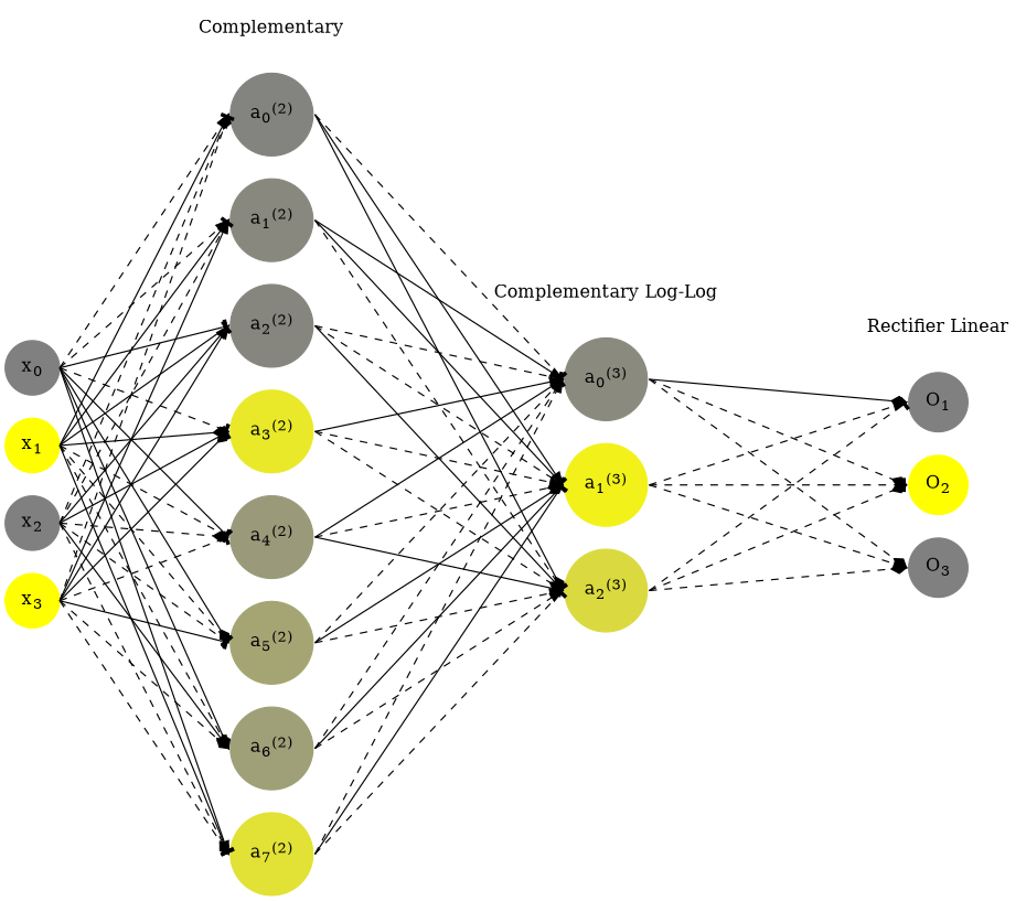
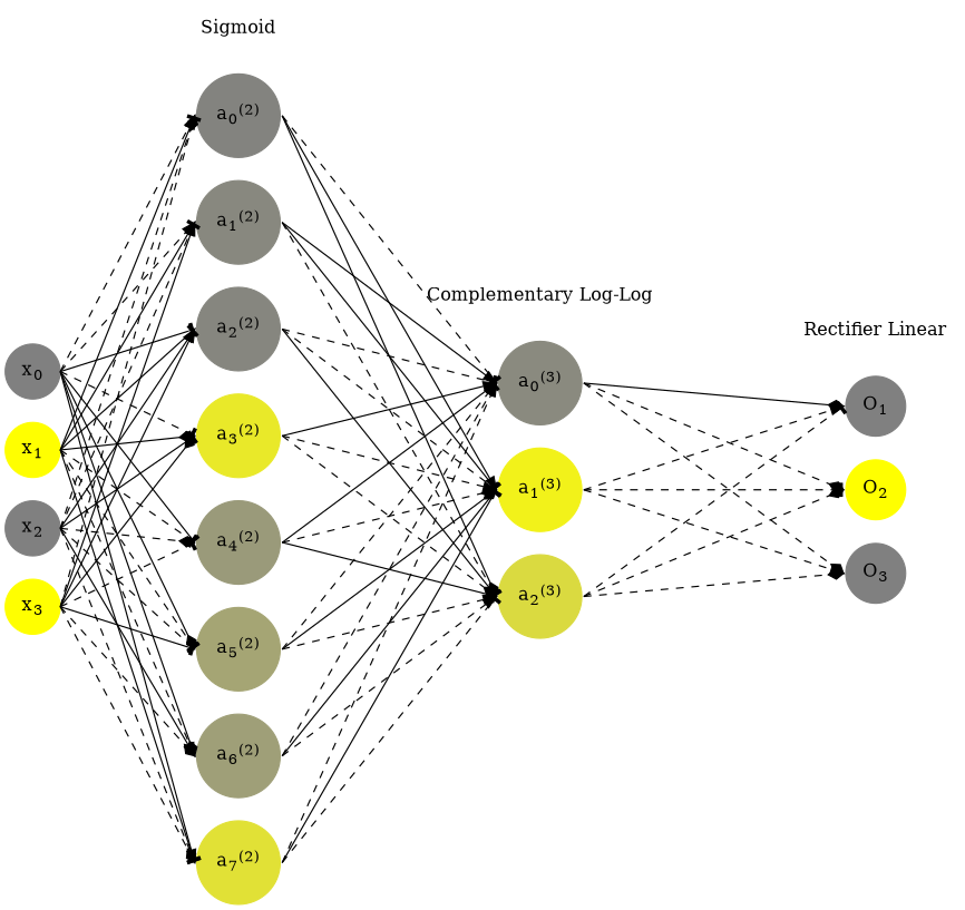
  digraph {
    rankdir=LR
    ranksep=1.4
    splines=false
    node [color="0.1667, 0.0, 0.5" fillcolor="0.1667, 0.0, 0.5" shape=circle style=filled]
    edge [headport=w style=dashed tailport=e arrowhead=tee]
    n1 [label=<x<sub>0</sub>>]
    n2 [color="0.1667, 1.0, 1.0" fillcolor="0.1667, 1.0, 1.0" label=<x<sub>1</sub>>]
    n3 [label=<x<sub>2</sub>>]
    n4 [color="0.1667, 1.0, 1.0" fillcolor="0.1667, 1.0, 1.0" label=<x<sub>3</sub>>]
    n5 [color="0.1667, 0.030018, 0.515009" fillcolor="0.1667, 0.030018, 0.515009" label=<a<sub>0</sub><sup>(2)</sup>>]
    n6 [color="0.1667, 0.068645, 0.534322" fillcolor="0.1667, 0.068645, 0.534322" label=<a<sub>1</sub><sup>(2)</sup>>]
    n7 [color="0.1667, 0.050027, 0.525014" fillcolor="0.1667, 0.050027, 0.525014" label=<a<sub>2</sub><sup>(2)</sup>>]
    n8 [color="0.1667, 0.823942, 0.911971" fillcolor="0.1667, 0.823942, 0.911971" label=<a<sub>3</sub><sup>(2)</sup>>]
    n9 [color="0.1667, 0.205045, 0.602522" fillcolor="0.1667, 0.205045, 0.602522" label=<a<sub>4</sub><sup>(2)</sup>>]
    n10 [color="0.1667, 0.296537, 0.648268" fillcolor="0.1667, 0.296537, 0.648268" label=<a<sub>5</sub><sup>(2)</sup>>]
    n11 [color="0.1667, 0.249301, 0.624650" fillcolor="0.1667, 0.249301, 0.624650" label=<a<sub>6</sub><sup>(2)</sup>>]
    n12 [color="0.1667, 0.758503, 0.879252" fillcolor="0.1667, 0.758503, 0.879252" label=<a<sub>7</sub><sup>(2)</sup>>]
    n13 [color="0.1667, 0.082189, 0.541094" fillcolor="0.1667, 0.082189, 0.541094" label=<a<sub>0</sub><sup>(3)</sup>>]
    n14 [color="0.1667, 0.891214, 0.945607" fillcolor="0.1667, 0.891214, 0.945607" label=<a<sub>1</sub><sup>(3)</sup>>]
    n15 [color="0.1667, 0.703788, 0.851894" fillcolor="0.1667, 0.703788, 0.851894" label=<a<sub>2</sub><sup>(3)</sup>>]
    n16 [label=<O<sub>1</sub>>]
    n17 [color="0.1667, 1.0, 1.0" fillcolor="0.1667, 1.0, 1.0" label=<O<sub>2</sub>>]
    n18 [label=<O<sub>3</sub>>]
-   n19 [label=Complementary shape=plaintext color=deeppink fillcolor="" style=""]
+   n19 [label=Sigmoid shape=plaintext color=deeppink fillcolor="" style=""]
    n20 [label="Complementary Log-Log" shape=plaintext color=blue fillcolor="" style=""]
    n21 [label="Rectifier Linear" shape=plaintext color=deeppink fillcolor="" style=""]
    subgraph sub_1 {
      n1
    }
    subgraph sub_2 {
      n2
    }
    subgraph sub_3 {
      n3
    }
    subgraph sub_4 {
      n4
    }
    subgraph sub_5 {
      n5
    }
    subgraph sub_6 {
      n6
    }
    subgraph sub_7 {
      n7
    }
    subgraph sub_8 {
      n8
    }
    subgraph sub_9 {
      n9
    }
    subgraph sub_10 {
      n10
    }
    subgraph sub_11 {
      n11
    }
    subgraph sub_12 {
      n12
    }
    subgraph sub_13 {
      n13
    }
    subgraph sub_14 {
      n14
    }
    subgraph sub_15 {
      n15
    }
    subgraph sub_16 {
      n16
    }
    subgraph sub_17 {
      n17
    }
    subgraph sub_18 {
      n18
    }
    subgraph sub_19 {
      rank=same
      n1
      n2
      n3
      n4
    }
    subgraph sub_20 {
      rank=same
      n5
      n6
      n7
      n8
      n9
      n10
      n11
      n12
    }
    subgraph sub_21 {
      rank=same
      n13
      n14
      n15
    }
    subgraph sub_22 {
      rank=same
      n16
      n17
      n18
    }
    subgraph sub_23 {
      rank=same
      n5
      n19
    }
    subgraph sub_24 {
      rank=same
      n13
      n20
    }
    subgraph sub_25 {
      rank=same
      n16
      n21
    }
    n1 -> n2 [style=invis arrowhead=""]
    n1 -> n5 [arrowhead=normal]
    n1 -> n6 [arrowhead=normal]
    n1 -> n7 [style=solid]
    n1 -> n8
    n1 -> n9 [style=solid]
    n1 -> n10 [style=solid arrowhead=diamond]
    n1 -> n11 [style=solid arrowhead=diamond]
    n1 -> n12 [style=solid arrowhead=normal]
    n2 -> n3 [style=invis arrowhead=""]
    n2 -> n5 [style=solid arrowhead=normal]
    n2 -> n6 [style=solid]
    n2 -> n7 [style=solid]
    n2 -> n8 [style=solid arrowhead=diamond]
    n2 -> n9
    n2 -> n10
    n2 -> n11 [arrowhead=normal]
    n2 -> n12 [style=solid]
    n3 -> n4 [style=invis arrowhead=""]
    n3 -> n5
    n3 -> n6 [arrowhead=normal]
    n3 -> n7 [style=solid arrowhead=normal]
    n3 -> n8 [style=solid]
    n3 -> n9 [arrowhead=diamond]
    n3 -> n10
    n3 -> n11 [style=solid arrowhead=normal]
    n3 -> n12
    n4 -> n5 [arrowhead=diamond]
    n4 -> n6 [style=solid arrowhead=normal]
    n4 -> n7 [style=solid arrowhead=normal]
    n4 -> n8 [style=solid arrowhead=diamond]
    n4 -> n9
    n4 -> n10 [style=solid]
    n4 -> n11 [arrowhead=diamond]
    n4 -> n12 [arrowhead=diamond]
    n5 -> n6 [style=invis arrowhead=""]
    n5 -> n13
    n5 -> n14 [style=solid arrowhead=normal]
    n5 -> n15 [style=solid arrowhead=diamond]
    n6 -> n7 [style=invis arrowhead=""]
    n6 -> n13 [style=solid arrowhead=normal]
    n6 -> n14 [style=solid]
    n6 -> n15
    n7 -> n8 [style=invis arrowhead=""]
    n7 -> n13
    n7 -> n14
    n7 -> n15 [style=solid]
    n8 -> n9 [style=invis arrowhead=""]
    n8 -> n13 [style=solid arrowhead=normal]
    n8 -> n14 [arrowhead=normal]
    n8 -> n15 [arrowhead=diamond]
    n9 -> n10 [style=invis arrowhead=""]
    n9 -> n13 [style=solid]
    n9 -> n14 [arrowhead=diamond]
    n9 -> n15 [style=solid]
    n10 -> n11 [style=invis arrowhead=""]
    n10 -> n13 [arrowhead=normal]
    n10 -> n14 [style=solid arrowhead=diamond]
    n10 -> n15 [arrowhead=normal]
    n11 -> n12 [style=invis arrowhead=""]
    n11 -> n13 [arrowhead=normal]
    n11 -> n14 [style=solid]
    n11 -> n15 [arrowhead=normal]
    n12 -> n13 [arrowhead=normal]
    n12 -> n14 [style=solid]
    n12 -> n15
    n13 -> n14 [style=invis arrowhead=""]
    n13 -> n16 [style=solid arrowhead=diamond]
    n13 -> n17 [arrowhead=diamond]
    n13 -> n18 [arrowhead=diamond]
    n14 -> n15 [style=invis arrowhead=""]
    n14 -> n16 [arrowhead=normal]
    n14 -> n17
    n14 -> n18 [arrowhead=normal]
    n15 -> n16
    n15 -> n17 [arrowhead=diamond]
    n15 -> n18 [arrowhead=diamond]
    n16 -> n17 [style=invis arrowhead=""]
    n17 -> n18 [style=invis arrowhead=""]
    n19 -> n5 [style=invis arrowhead=""]
    n20 -> n13 [style=invis arrowhead=""]
    n21 -> n16 [style=invis arrowhead=""]
  }
